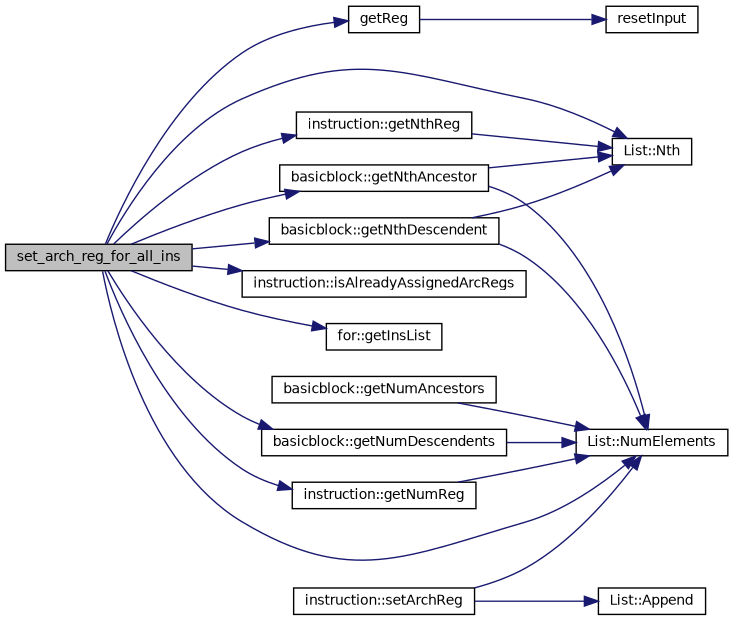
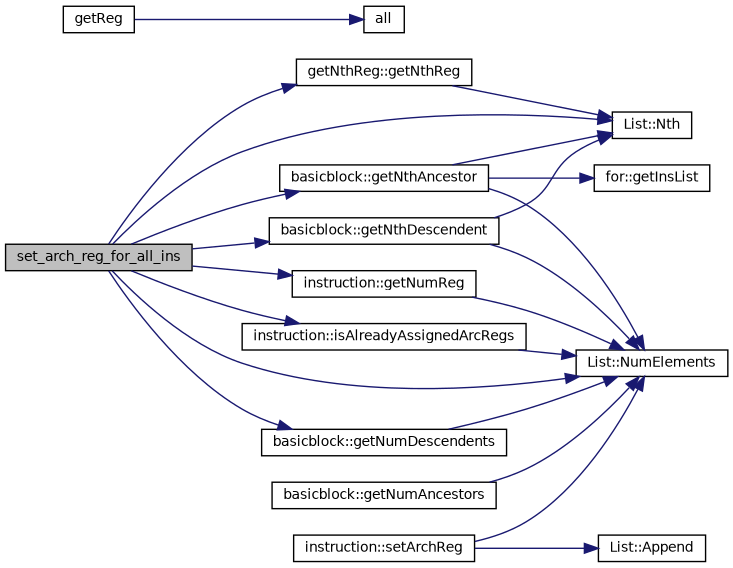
  digraph {
    rankdir=LR
    node [color=black fillcolor=white fontname=Helvetica fontsize=10 shape=record style=filled]
    edge [color=midnightblue fontname=Helvetica fontsize=10 labelfontname=Helvetica labelfontsize=10 style=solid]
    n1 [fillcolor=grey75 fontcolor=black height=0.2 label=set_arch_reg_for_all_ins width=0.4]
    n2 [height=0.2 label="for::getInsList" width=0.4]
    n3 [height=0.2 label="basicblock::getNthAncestor" width=0.4]
    n4 [height=0.2 label="List::Nth" width=0.4]
    n5 [height=0.2 label="List::NumElements" width=0.4]
    n6 [height=0.2 label="basicblock::getNthDescendent" width=0.4]
-   n7 [height=0.2 label="instruction::getNthReg" width=0.4]
+   n7 [height=0.2 label="getNthReg::getNthReg" width=0.4]
    n8 [height=0.2 label="basicblock::getNumDescendents" width=0.4]
    n9 [height=0.2 label="instruction::getNumReg" width=0.4]
    n10 [height=0.2 label=getReg width=0.4]
    n11 [height=0.2 label="instruction::isAlreadyAssignedArcRegs" width=0.4]
    n12 [height=0.2 label="basicblock::getNumAncestors" width=0.4]
-   n13 [height=0.2 label=resetInput width=0.4]
+   n13 [height=0.2 label=all width=0.4]
    n14 [height=0.2 label="instruction::setArchReg" width=0.4]
    n15 [height=0.2 label="List::Append" width=0.4]
-   n1 -> n2
+   n3 -> n2
    n1 -> n3
    n1 -> n4
    n1 -> n5
    n1 -> n6
    n1 -> n7
    n1 -> n8
    n1 -> n9
-   n1 -> n10
    n1 -> n11
    n3 -> n4
    n3 -> n5
    n6 -> n4
    n6 -> n5
    n7 -> n4
    n8 -> n5
    n9 -> n5
    n10 -> n13
+   n11 -> n5
    n12 -> n5
    n14 -> n5
    n14 -> n15
  }
